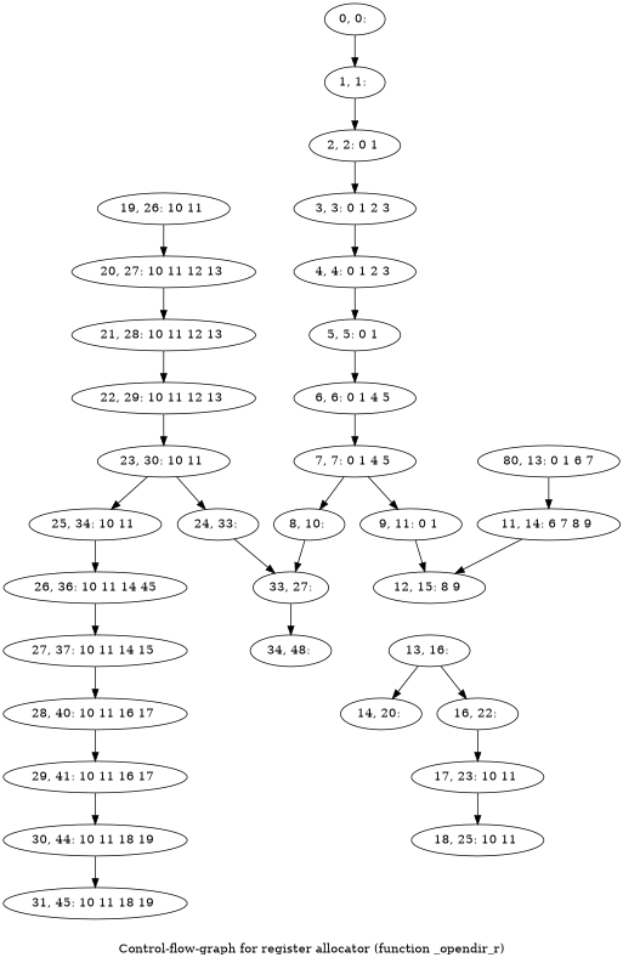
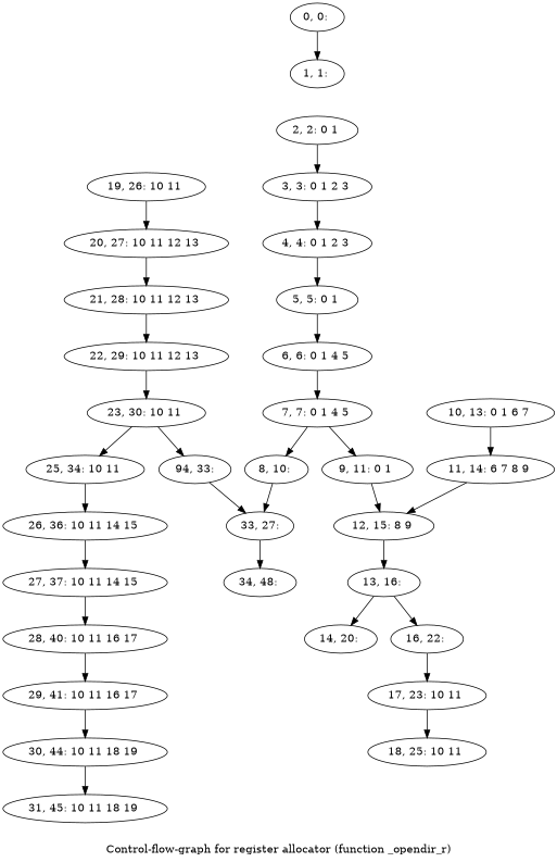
  digraph {
    label="Control-flow-graph for register allocator (function _opendir_r)"
    n1 [label="0, 0: "]
    n2 [label="1, 1: "]
    n3 [label="2, 2: 0 1 "]
    n4 [label="3, 3: 0 1 2 3 "]
    n5 [label="4, 4: 0 1 2 3 "]
    n6 [label="5, 5: 0 1 "]
    n7 [label="6, 6: 0 1 4 5 "]
    n8 [label="7, 7: 0 1 4 5 "]
    n9 [label="8, 10: "]
    n10 [label="9, 11: 0 1 "]
    n11 [label="33, 27:"]
    n12 [label="12, 15: 8 9 "]
    n13 [label="34, 48: "]
-   n14 [label="80, 13: 0 1 6 7"]
+   n14 [label="10, 13: 0 1 6 7 "]
    n15 [label="11, 14: 6 7 8 9 "]
    n16 [label="13, 16: "]
    n17 [label="14, 20: "]
    n18 [label="16, 22: "]
    n19 [label="17, 23: 10 11 "]
    n20 [label="18, 25: 10 11 "]
    n21 [label="19, 26: 10 11 "]
    n22 [label="20, 27: 10 11 12 13 "]
    n23 [label="21, 28: 10 11 12 13 "]
    n24 [label="22, 29: 10 11 12 13 "]
    n25 [label="23, 30: 10 11 "]
-   n26 [label="24, 33: "]
+   n26 [label="94, 33:"]
    n27 [label="25, 34: 10 11 "]
-   n28 [label="26, 36: 10 11 14 45"]
+   n28 [label="26, 36: 10 11 14 15 "]
    n29 [label="27, 37: 10 11 14 15 "]
    n30 [label="28, 40: 10 11 16 17 "]
    n31 [label="29, 41: 10 11 16 17 "]
    n32 [label="30, 44: 10 11 18 19 "]
    n33 [label="31, 45: 10 11 18 19 "]
    n1 -> n2
-   n2 -> n3
    n3 -> n4
    n4 -> n5
    n5 -> n6
    n6 -> n7
    n7 -> n8
    n8 -> n9
    n8 -> n10
    n9 -> n11
    n10 -> n12
    n11 -> n13
+   n12 -> n16
    n14 -> n15
    n15 -> n12
    n16 -> n17
    n16 -> n18
    n18 -> n19
    n19 -> n20
    n21 -> n22
    n22 -> n23
    n23 -> n24
    n24 -> n25
    n25 -> n26
    n25 -> n27
    n26 -> n11
    n27 -> n28
    n28 -> n29
    n29 -> n30
    n30 -> n31
    n31 -> n32
    n32 -> n33
  }
